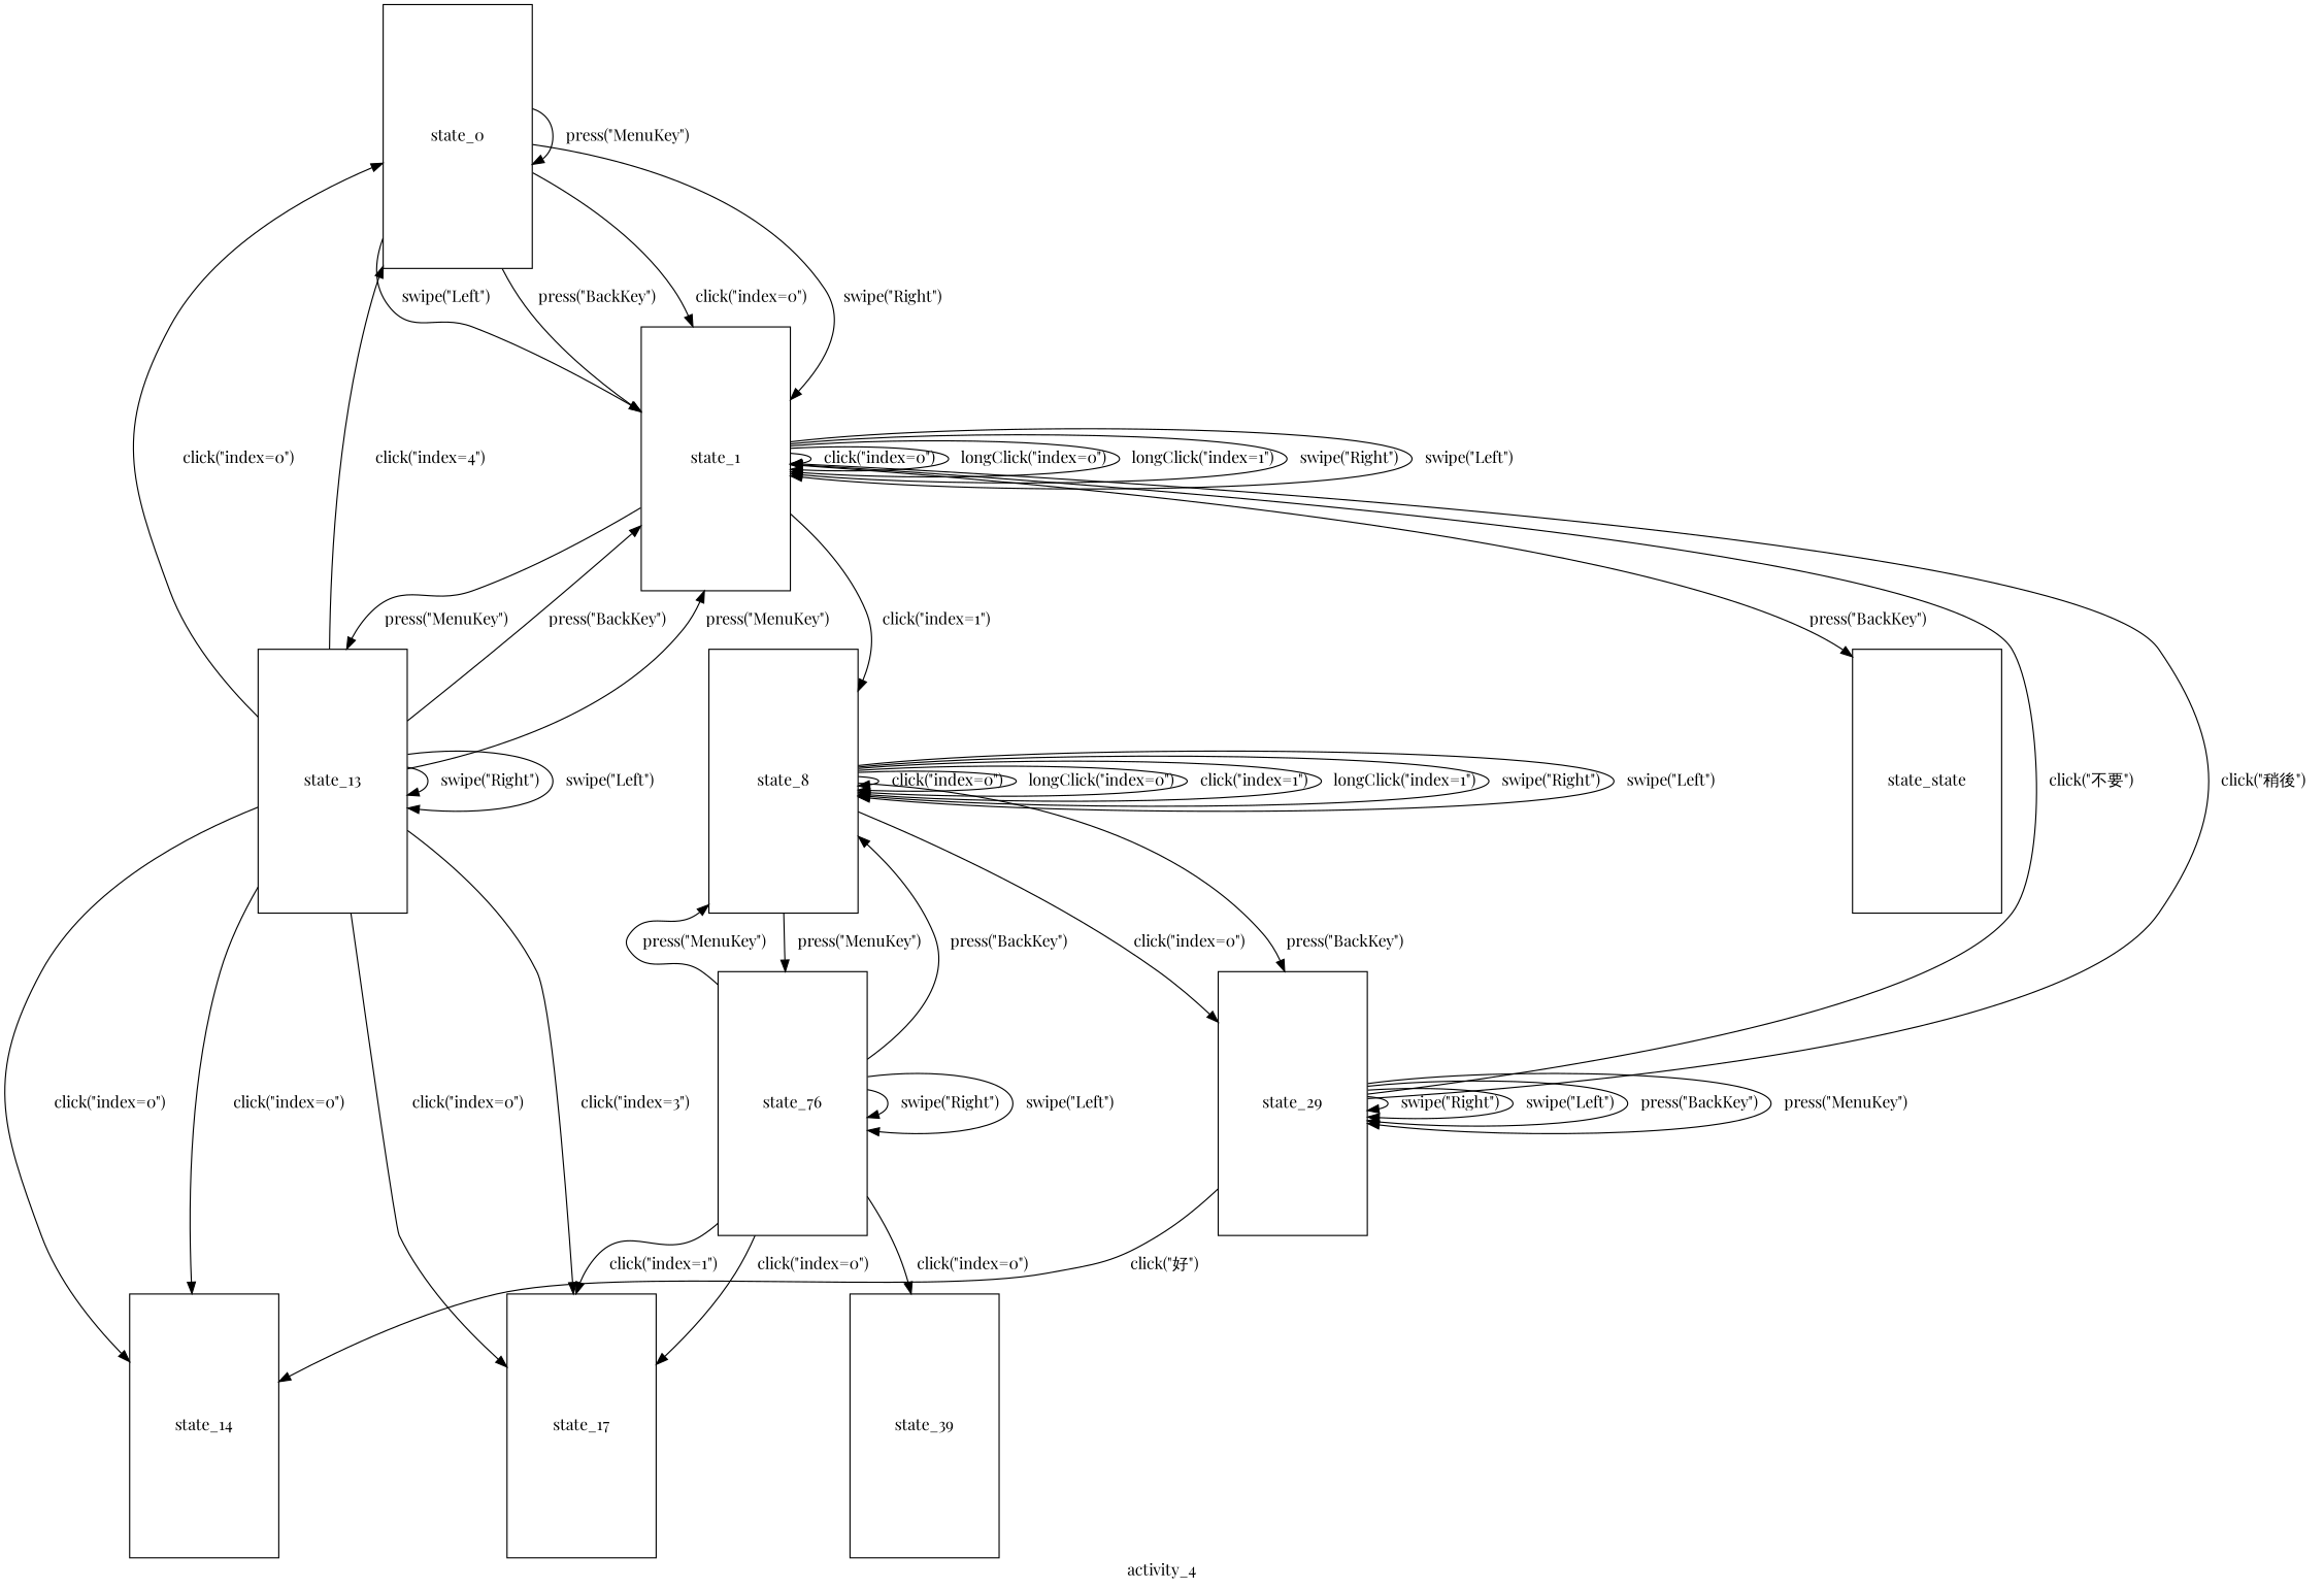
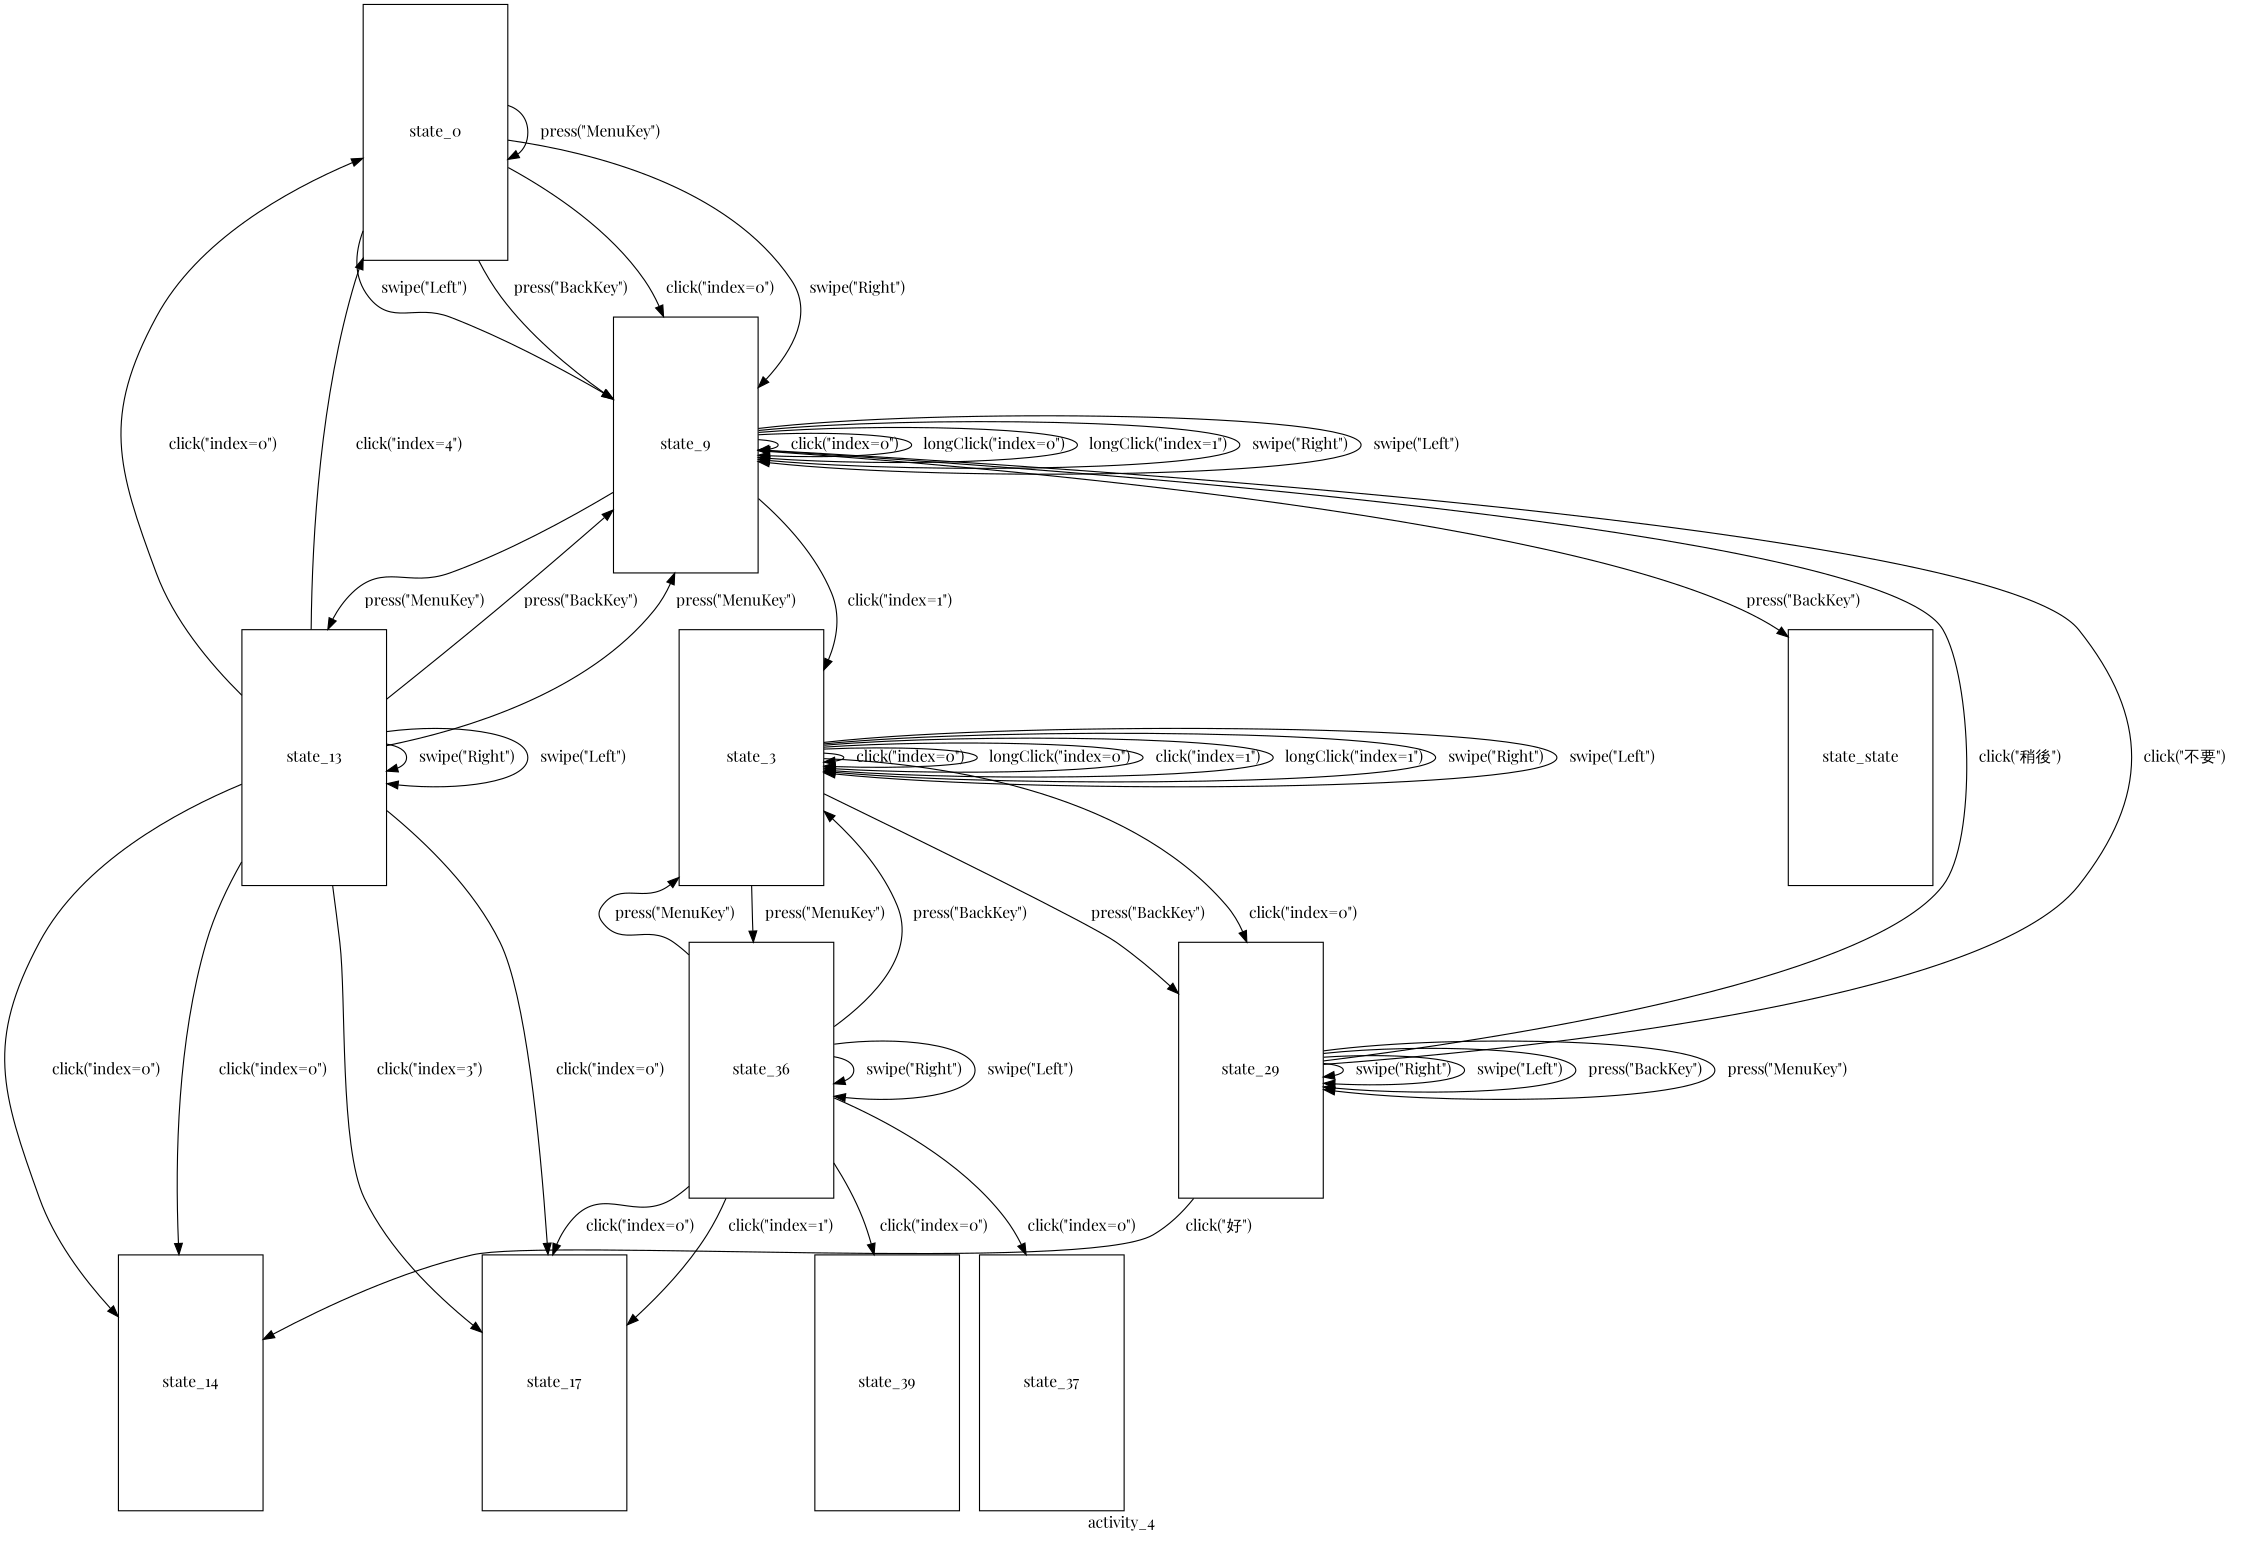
  digraph {
    color=red
    fontname="Playfair Display"
    label="   activity_4   "
    node [fixedsize=true fontname="Playfair Display" shape=box]
    edge [fontname="Playfair Display"]
    state_0 [height=3.2 width=1.8]
-   state_1 [height=3.2 width=1.8]
+   state_1 [height=3.2 width=1.8 label=state_9]
    state_13 [height=3.2 width=1.8]
-   state_8 [height=3.2 width=1.8]
+   state_8 [height=3.2 width=1.8 label=state_3]
    n5 [height=3.2 label=state_state width=1.8]
    state_14 [height=3.2 width=1.8]
    state_17 [height=3.2 width=1.8]
    state_29 [height=3.2 width=1.8]
-   state_36 [height=3.2 width=1.8 label=state_76]
+   state_36 [height=3.2 width=1.8]
+   state_37 [height=3.2 width=1.8]
    state_39 [height=3.2 width=1.8]
    state_0 -> state_0 [label="   press(\"MenuKey\")   "]
    state_0 -> state_1 [label="   click(\"index=0\")   "]
    state_0 -> state_1 [label="   swipe(\"Right\")   "]
    state_0 -> state_1 [label="   swipe(\"Left\")   "]
    state_0 -> state_1 [label="   press(\"BackKey\")   "]
    state_1 -> state_1 [label="   click(\"index=0\")   "]
    state_1 -> state_1 [label="   longClick(\"index=0\")   "]
    state_1 -> state_1 [label="   longClick(\"index=1\")   "]
    state_1 -> state_1 [label="   swipe(\"Right\")   "]
    state_1 -> state_1 [label="   swipe(\"Left\")   "]
    state_1 -> state_13 [label="   press(\"MenuKey\")   "]
    state_1 -> state_8 [label="   click(\"index=1\")   "]
    state_1 -> n5 [label="   press(\"BackKey\")   "]
    state_13 -> state_0 [label="   click(\"index=0\")   "]
    state_13 -> state_0 [label="   click(\"index=4\")   "]
    state_13 -> state_1 [label="   press(\"BackKey\")   "]
    state_13 -> state_1 [label="   press(\"MenuKey\")   "]
    state_13 -> state_13 [label="   swipe(\"Right\")   "]
    state_13 -> state_13 [label="   swipe(\"Left\")   "]
    state_13 -> state_14 [label="   click(\"index=0\")   "]
    state_13 -> state_14 [label="   click(\"index=0\")   "]
    state_13 -> state_17 [label="   click(\"index=0\")   "]
    state_13 -> state_17 [label="   click(\"index=3\")   "]
    state_8 -> state_8 [label="   click(\"index=0\")   "]
    state_8 -> state_8 [label="   longClick(\"index=0\")   "]
    state_8 -> state_8 [label="   click(\"index=1\")   "]
    state_8 -> state_8 [label="   longClick(\"index=1\")   "]
    state_8 -> state_8 [label="   swipe(\"Right\")   "]
    state_8 -> state_8 [label="   swipe(\"Left\")   "]
    state_8 -> state_29 [label="   click(\"index=0\")   "]
    state_8 -> state_29 [label="   press(\"BackKey\")   "]
    state_8 -> state_36 [label="   press(\"MenuKey\")   "]
    state_29 -> state_1 [label="   click(\"稍後\")   "]
    state_29 -> state_1 [label="   click(\"不要\")   "]
    state_29 -> state_14 [label="   click(\"好\")   "]
    state_29 -> state_29 [label="   swipe(\"Right\")   "]
    state_29 -> state_29 [label="   swipe(\"Left\")   "]
    state_29 -> state_29 [label="   press(\"BackKey\")   "]
    state_29 -> state_29 [label="   press(\"MenuKey\")   "]
    state_36 -> state_8 [label="   press(\"BackKey\")   "]
    state_36 -> state_8 [label="   press(\"MenuKey\")   "]
    state_36 -> state_17 [label="   click(\"index=0\")   "]
    state_36 -> state_17 [label="   click(\"index=1\")   "]
    state_36 -> state_36 [label="   swipe(\"Right\")   "]
    state_36 -> state_36 [label="   swipe(\"Left\")   "]
+   state_36 -> state_37 [label="   click(\"index=0\")   "]
    state_36 -> state_39 [label="   click(\"index=0\")   "]
  }
